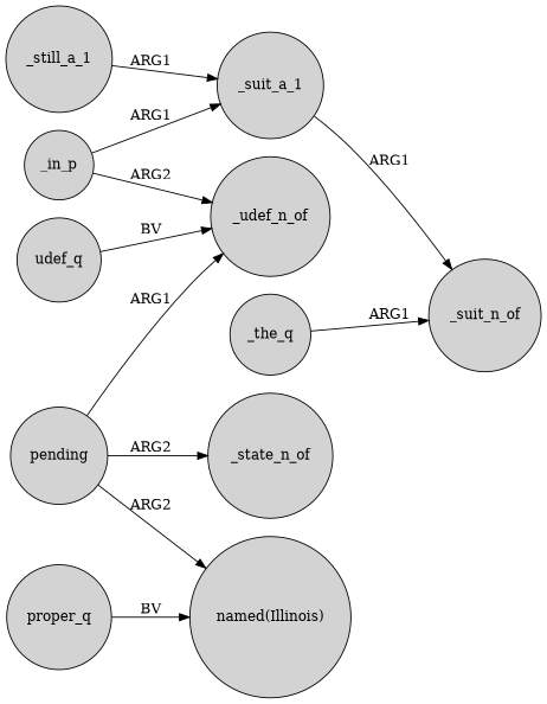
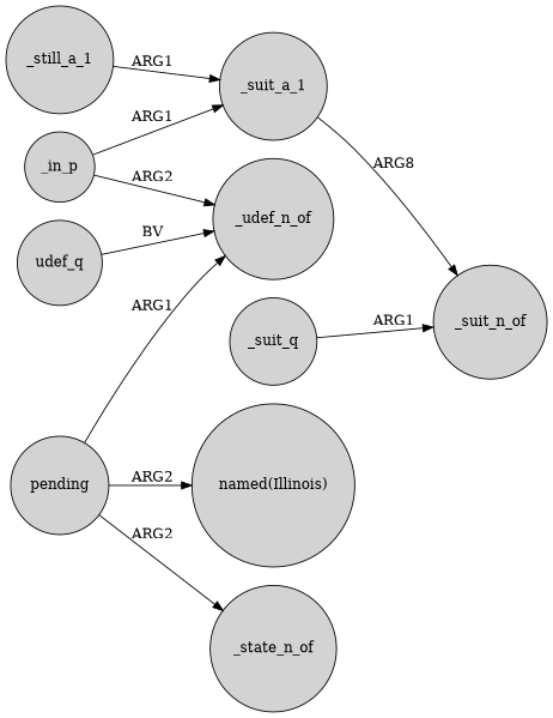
  digraph {
    rankdir=LR
    node [shape=circle style=filled]
    n1 [label=_udef_n_of]
    udef_q
    _in_p
    n4 [label=_suit_a_1]
    _suit_n_of
    n6 [label=pending]
    _state_n_of
    "named(Illinois)"
-   proper_q
-   _the_q
+   _the_q [label=_suit_q]
    _still_a_1
    udef_q -> n1 [label=BV]
    _in_p -> n1 [label=ARG2]
    _in_p -> n4 [label=ARG1]
-   n4 -> _suit_n_of [label=ARG1]
+   n4 -> _suit_n_of [label=ARG8]
    n6 -> n1 [label=ARG1]
    n6 -> _state_n_of [label=ARG2]
    n6 -> "named(Illinois)" [label=ARG2]
-   proper_q -> "named(Illinois)" [label=BV]
    _the_q -> _suit_n_of [label=ARG1]
    _still_a_1 -> n4 [label=ARG1]
  }
